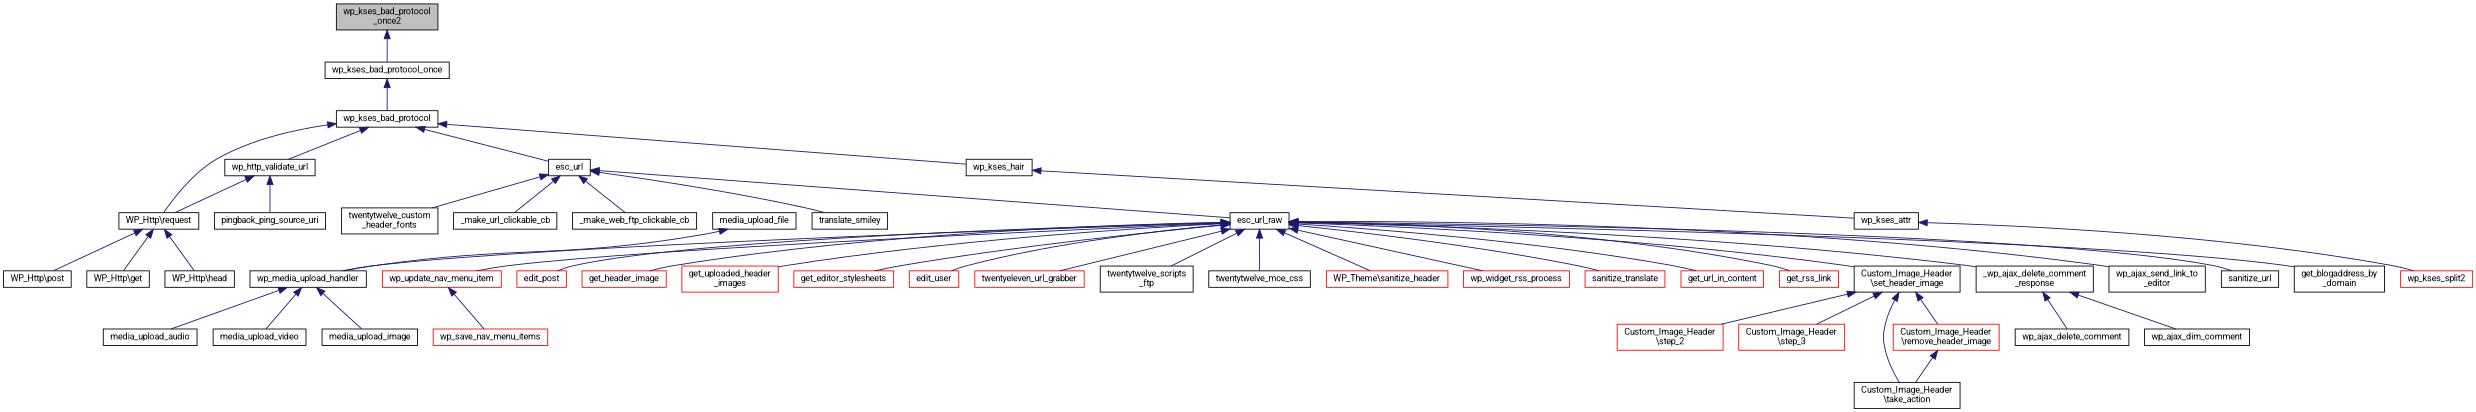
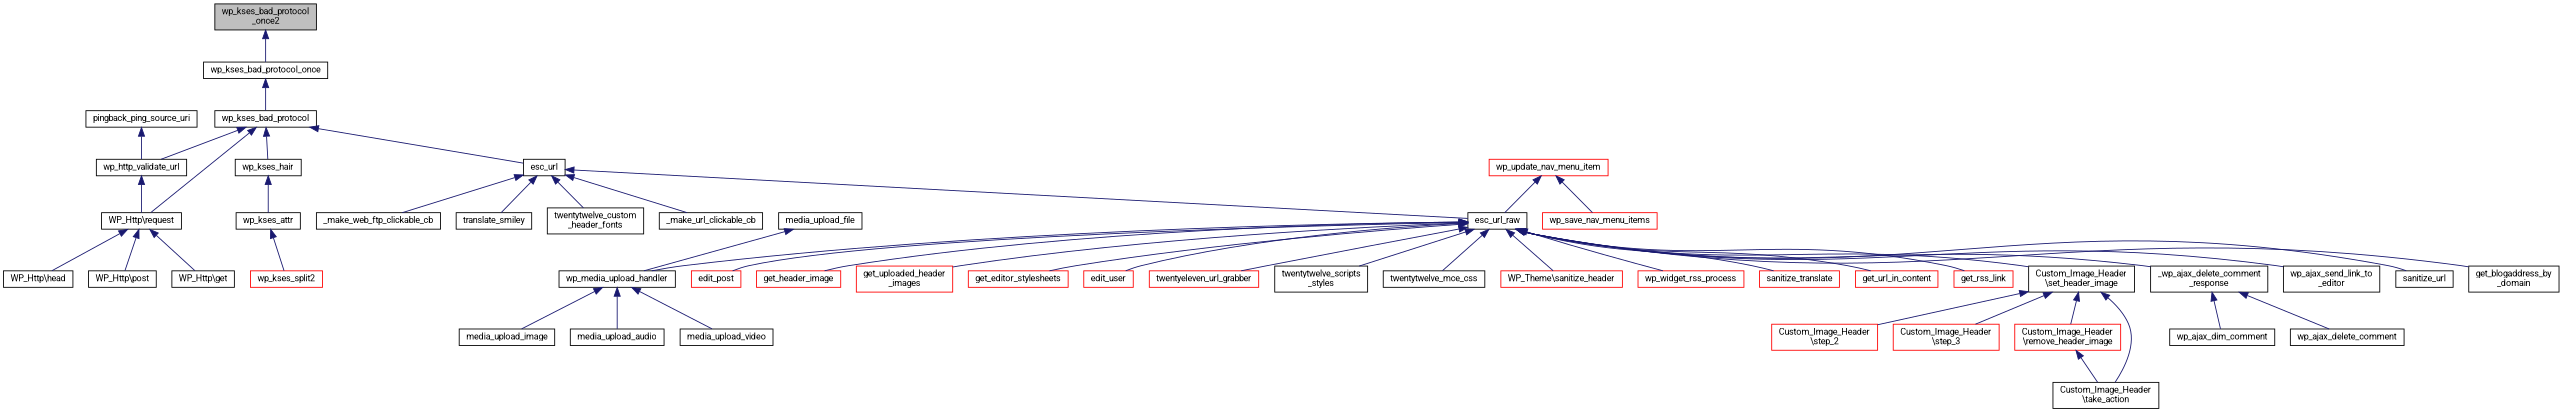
  digraph {
    fontname=Roboto
    rankdir=TB
    node [color=black fillcolor=white fontname=Roboto fontsize=10 shape=record style=filled]
    edge [color=midnightblue dir=back fontname=Roboto fontsize=10 labelfontname=Helvetica labelfontsize=10 style=solid]
    n1 [fillcolor=grey75 fontcolor=black height=0.2 label="wp_kses_bad_protocol\l_once2" width=0.4]
    n2 [height=0.2 label=wp_kses_bad_protocol_once width=0.4]
    n3 [height=0.2 label=wp_kses_bad_protocol width=0.4]
    n4 [height=0.2 label="WP_Http\\request" width=0.4]
    n5 [height=0.2 label=esc_url width=0.4]
    n6 [height=0.2 label=wp_http_validate_url width=0.4]
    n7 [height=0.2 label=wp_kses_hair width=0.4]
    n8 [height=0.2 label="WP_Http\\post" width=0.4]
    n9 [height=0.2 label="WP_Http\\get" width=0.4]
    n10 [height=0.2 label="WP_Http\\head" width=0.4]
    n11 [height=0.2 label=_make_url_clickable_cb width=0.4]
    n12 [height=0.2 label=_make_web_ftp_clickable_cb width=0.4]
    n13 [height=0.2 label=translate_smiley width=0.4]
    n14 [height=0.2 label=esc_url_raw width=0.4]
    n15 [height=0.2 label="twentytwelve_custom\l_header_fonts" width=0.4]
    n16 [height=0.2 label=pingback_ping_source_uri width=0.4]
    n17 [height=0.2 label=wp_kses_attr width=0.4]
    n18 [height=0.2 label="Custom_Image_Header\l\\set_header_image" width=0.4]
    n19 [height=0.2 label="_wp_ajax_delete_comment\l_response" width=0.4]
    n20 [height=0.2 label="wp_ajax_send_link_to\l_editor" width=0.4]
    n21 [height=0.2 label=sanitize_url width=0.4]
    n22 [height=0.2 label=wp_media_upload_handler width=0.4]
    n23 [height=0.2 label="get_blogaddress_by\l_domain" width=0.4]
    n24 [color=red height=0.2 label=wp_update_nav_menu_item width=0.4]
    n25 [color=red height=0.2 label=edit_post width=0.4]
    n26 [color=red height=0.2 label=get_header_image width=0.4]
    n27 [color=red height=0.2 label="get_uploaded_header\l_images" width=0.4]
    n28 [color=red height=0.2 label=get_editor_stylesheets width=0.4]
    n29 [color=red height=0.2 label=edit_user width=0.4]
    n30 [color=red height=0.2 label=twentyeleven_url_grabber width=0.4]
-   n31 [height=0.2 label="twentytwelve_scripts\l_ftp" width=0.4]
+   n31 [height=0.2 label="twentytwelve_scripts\l_styles" width=0.4]
    n32 [height=0.2 label=twentytwelve_mce_css width=0.4]
    n33 [color=red height=0.2 label="WP_Theme\\sanitize_header" width=0.4]
    n34 [color=red height=0.2 label=wp_widget_rss_process width=0.4]
    n35 [color=red height=0.2 label=sanitize_translate width=0.4]
    n36 [color=red height=0.2 label=get_url_in_content width=0.4]
    n37 [color=red height=0.2 label=get_rss_link width=0.4]
    n38 [height=0.2 label="Custom_Image_Header\l\\take_action" width=0.4]
    n39 [color=red height=0.2 label="Custom_Image_Header\l\\step_2" width=0.4]
    n40 [color=red height=0.2 label="Custom_Image_Header\l\\step_3" width=0.4]
    n41 [color=red height=0.2 label="Custom_Image_Header\l\\remove_header_image" width=0.4]
    n42 [height=0.2 label=wp_ajax_delete_comment width=0.4]
    n43 [height=0.2 label=wp_ajax_dim_comment width=0.4]
    n44 [height=0.2 label=media_upload_image width=0.4]
    n45 [height=0.2 label=media_upload_audio width=0.4]
    n46 [height=0.2 label=media_upload_video width=0.4]
    n47 [color=red height=0.2 label=wp_save_nav_menu_items width=0.4]
    n48 [height=0.2 label=media_upload_file width=0.4]
    n49 [color=red height=0.2 label=wp_kses_split2 width=0.4]
    n1 -> n2
    n2 -> n3
    n3 -> n4
    n3 -> n5
    n3 -> n6
    n3 -> n7
    n4 -> n8
    n4 -> n9
    n4 -> n10
    n5 -> n11
    n5 -> n12
    n5 -> n13
    n5 -> n14
    n5 -> n15
    n6 -> n4
-   n6 -> n16
+   n16 -> n6
    n7 -> n17
    n14 -> n18
    n14 -> n19
    n14 -> n20
    n14 -> n21
    n14 -> n22
    n14 -> n23
-   n14 -> n24
+   n24 -> n14
    n14 -> n25
    n14 -> n26
    n14 -> n27
    n14 -> n28
    n14 -> n29
    n14 -> n30
    n14 -> n31
    n14 -> n32
    n14 -> n33
    n14 -> n34
    n14 -> n35
    n14 -> n36
    n14 -> n37
    n17 -> n49
    n18 -> n38
    n18 -> n39
    n18 -> n40
    n18 -> n41
    n19 -> n42
    n19 -> n43
    n22 -> n44
    n22 -> n45
    n22 -> n46
    n24 -> n47
    n41 -> n38
    n48 -> n22
  }
